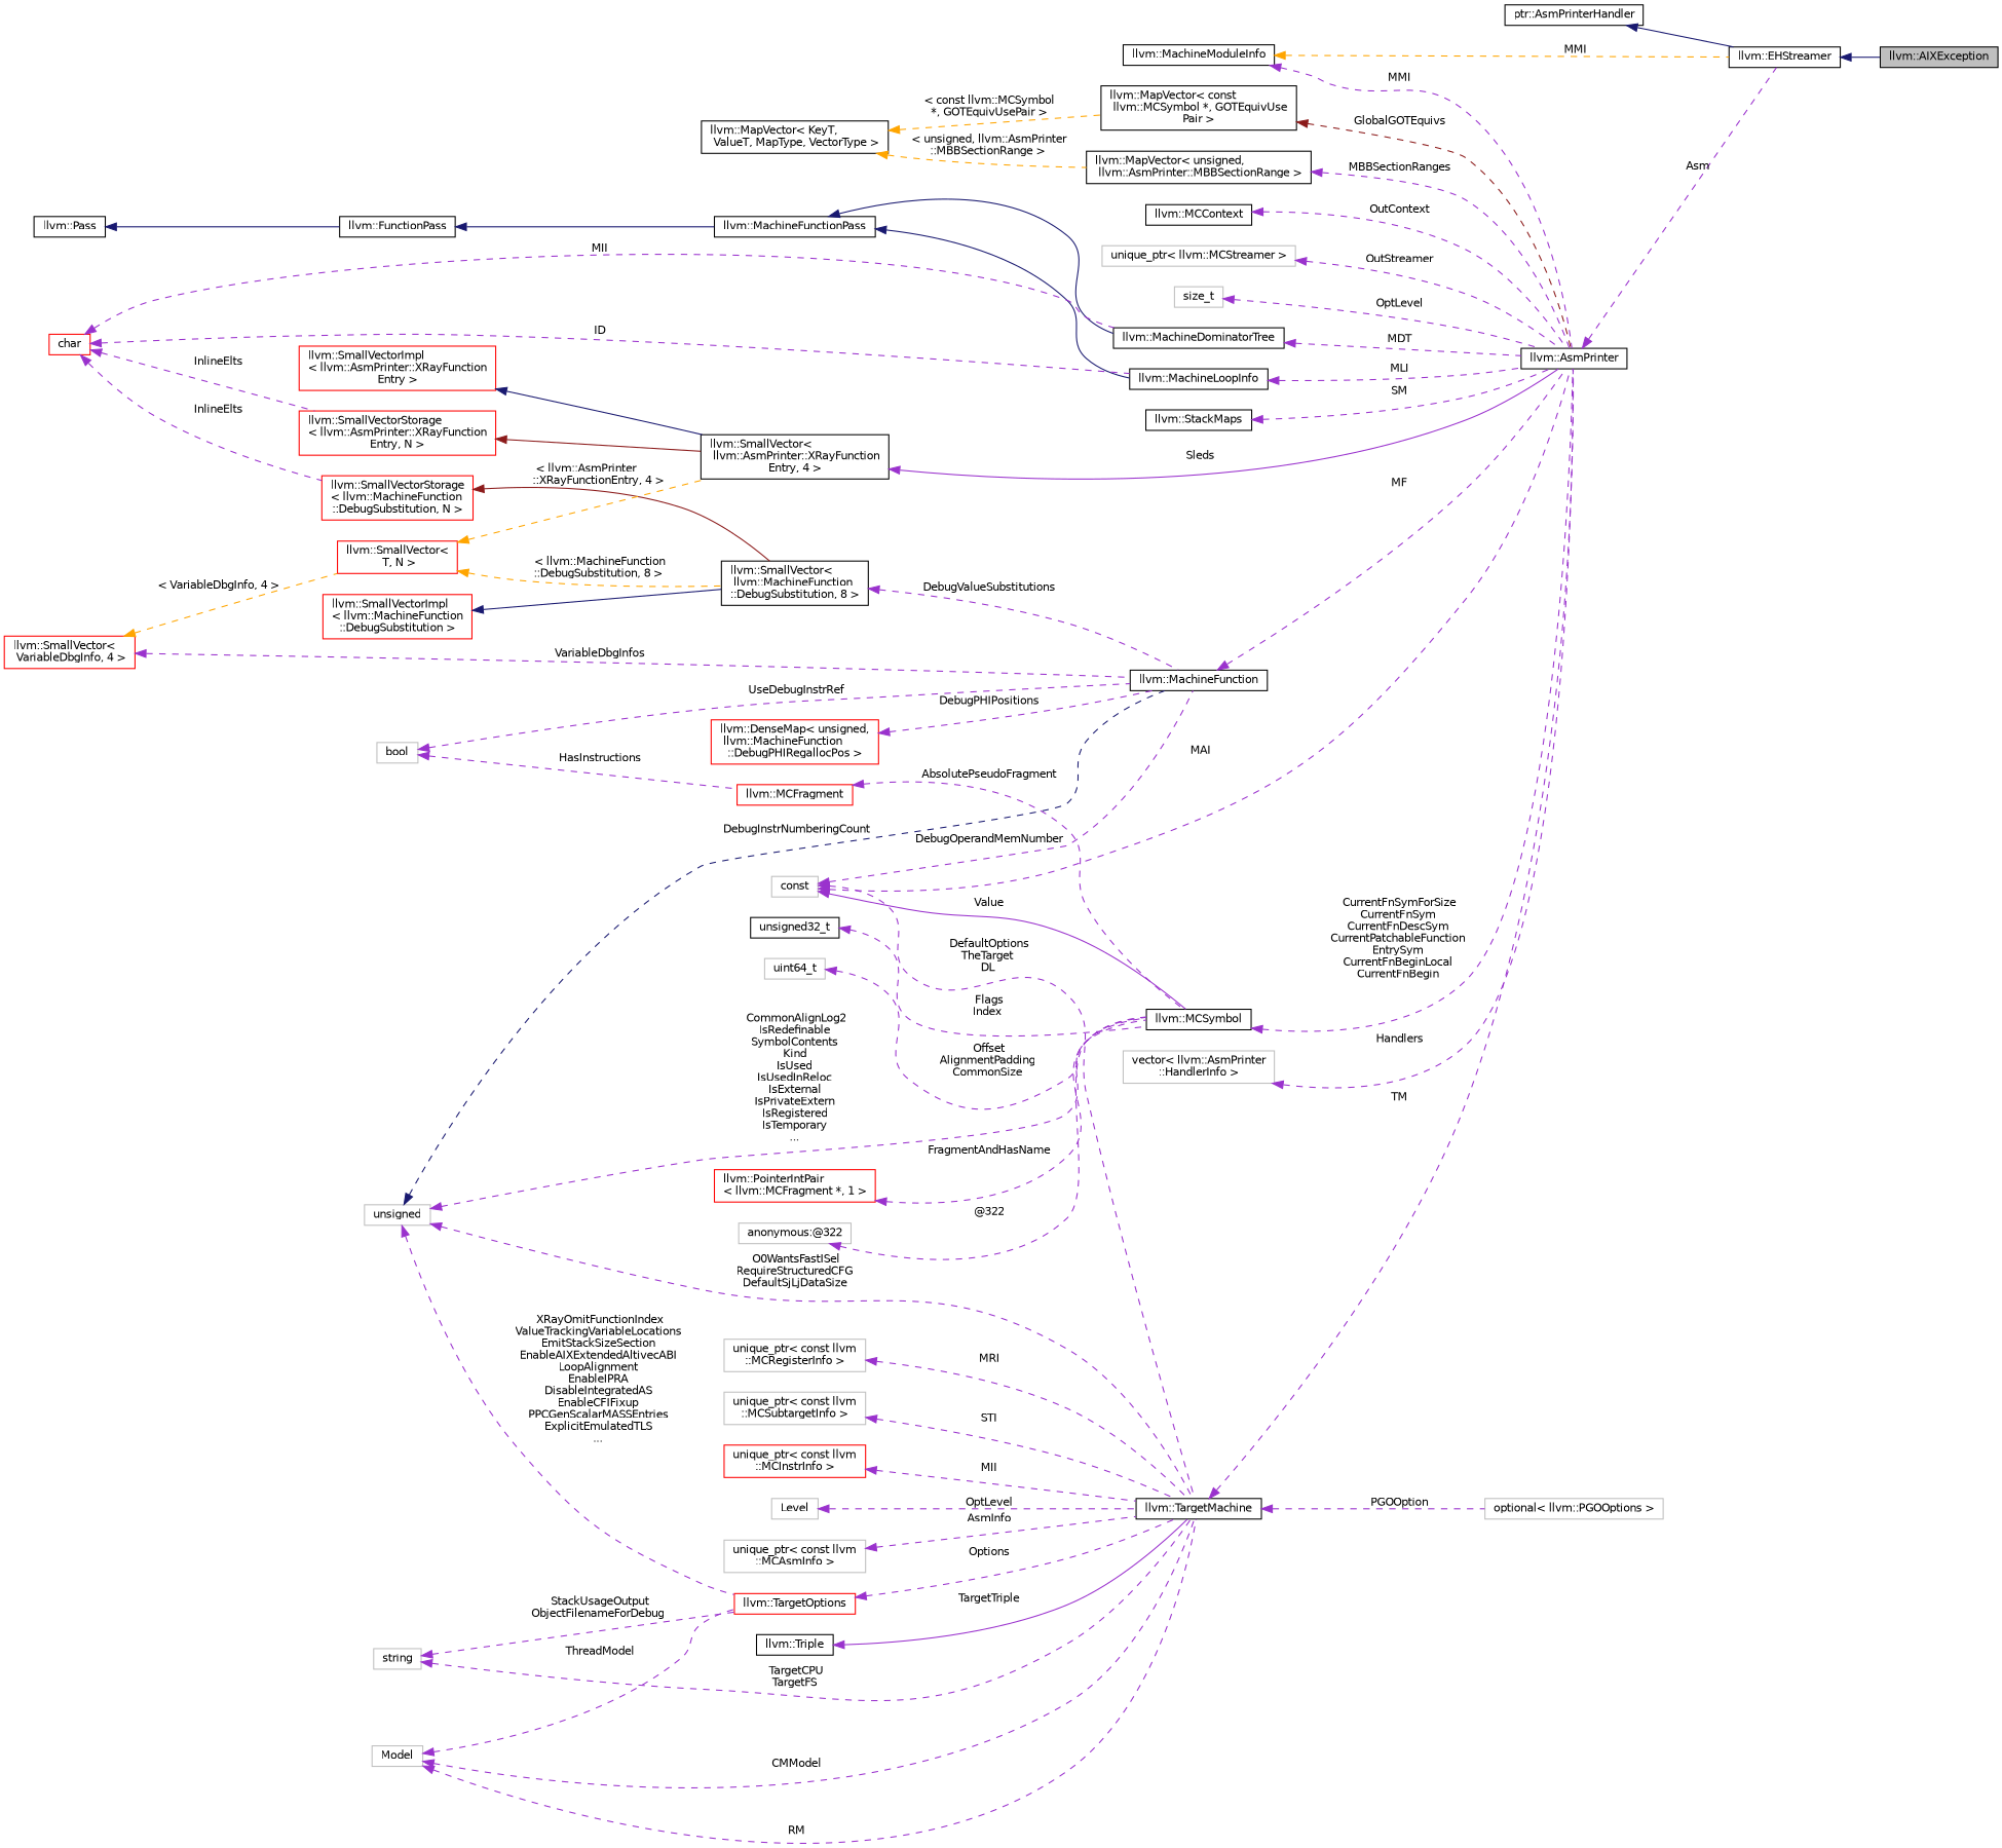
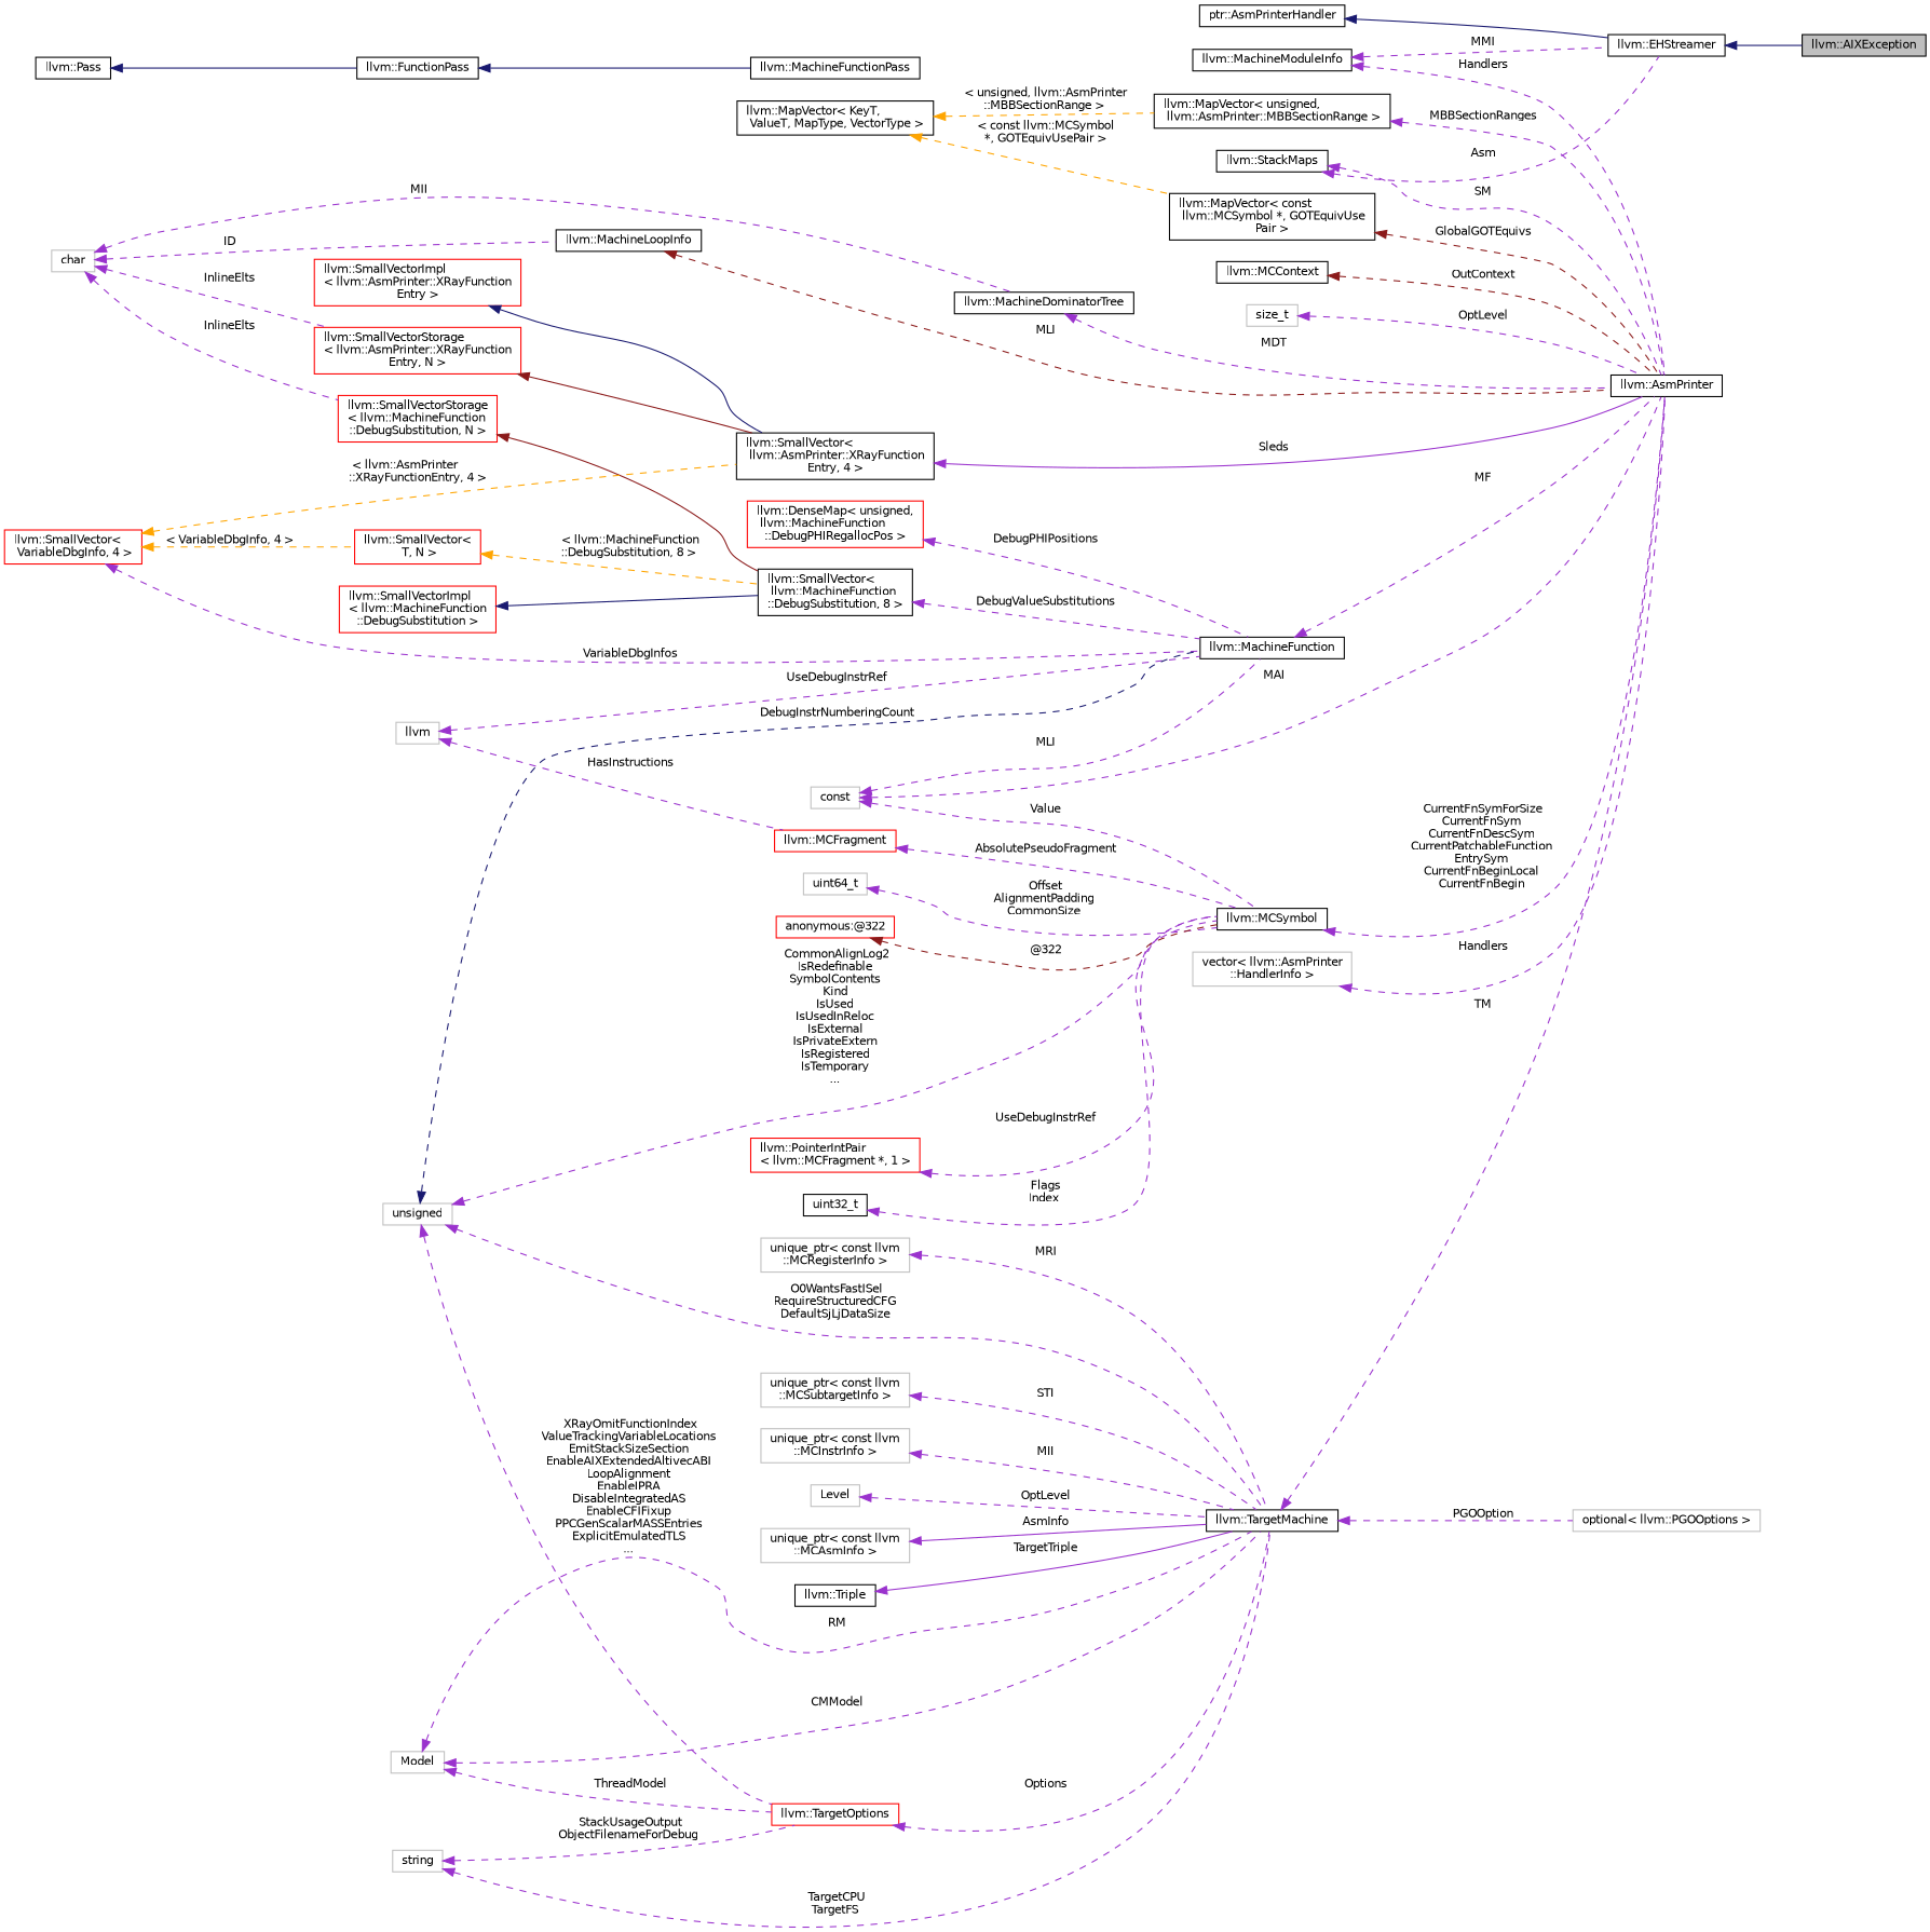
  digraph {
    fontname="DejaVu Sans"
    rankdir=LR
    node [color=black fontname="DejaVu Sans" fontsize=10 shape=record]
    edge [color=darkorchid3 dir=back fontname="DejaVu Sans" fontsize=10 labelfontname=Helvetica labelfontsize=10 style=dashed]
    n1 [fillcolor=grey75 fontcolor=black height=0.2 label="llvm::AIXException" style=filled width=0.4]
    n2 [height=0.2 label="llvm::EHStreamer" width=0.4]
    n3 [height=0.2 label="ptr::AsmPrinterHandler" width=0.4]
    n4 [height=0.2 label="llvm::MachineModuleInfo" width=0.4]
    n5 [height=0.2 label="llvm::AsmPrinter" width=0.4]
    n6 [height=0.2 label="llvm::MachineFunctionPass" width=0.4]
    n7 [height=0.2 label="llvm::MachineLoopInfo" width=0.4]
    n8 [height=0.2 label="llvm::MachineDominatorTree" width=0.4]
    n9 [height=0.2 label="llvm::FunctionPass" width=0.4]
    n10 [height=0.2 label="llvm::Pass" width=0.4]
    n11 [height=0.2 label="llvm::StackMaps" width=0.4]
-   n12 [color=red height=0.2 label=char width=0.4]
+   n12 [color=grey75 height=0.2 label=char width=0.4]
    n13 [color=red height=0.2 label="llvm::SmallVectorStorage\l\< llvm::MachineFunction\l::DebugSubstitution, N \>" width=0.4]
    n14 [color=red height=0.2 label="llvm::SmallVectorStorage\l\< llvm::AsmPrinter::XRayFunction\lEntry, N \>" width=0.4]
    n15 [height=0.2 label="llvm::SmallVector\<\l llvm::MachineFunction\l::DebugSubstitution, 8 \>" width=0.4]
    n16 [height=0.2 label="llvm::SmallVector\<\l llvm::AsmPrinter::XRayFunction\lEntry, 4 \>" width=0.4]
    n17 [height=0.2 label="llvm::MachineFunction" width=0.4]
    n18 [color=red height=0.2 label="llvm::SmallVectorImpl\l\< llvm::MachineFunction\l::DebugSubstitution \>" width=0.4]
    n19 [color=red height=0.2 label="llvm::SmallVector\<\l T, N \>" width=0.4]
    n20 [color=red height=0.2 label="llvm::SmallVector\<\l VariableDbgInfo, 4 \>" width=0.4]
    n21 [color=red height=0.2 label="llvm::DenseMap\< unsigned,\l llvm::MachineFunction\l::DebugPHIRegallocPos \>" width=0.4]
-   n22 [color=grey75 height=0.2 label=bool width=0.4]
+   n22 [color=grey75 height=0.2 label=llvm width=0.4]
    n23 [color=red height=0.2 label="llvm::MCFragment" width=0.4]
    n24 [height=0.2 label="llvm::MCSymbol" width=0.4]
    n25 [color=grey75 height=0.2 label=const width=0.4]
    n26 [height=0.2 label="llvm::TargetMachine" width=0.4]
    n27 [color=grey75 height=0.2 label="optional\< llvm::PGOOptions \>" width=0.4]
    n28 [color=grey75 height=0.2 label=unsigned width=0.4]
    n29 [color=red height=0.2 label="llvm::TargetOptions" width=0.4]
    n30 [color=grey75 height=0.2 label=Model width=0.4]
    n31 [color=grey75 height=0.2 label=string width=0.4]
    n32 [color=grey75 height=0.2 label="unique_ptr\< const llvm\l::MCRegisterInfo \>" width=0.4]
    n33 [color=grey75 height=0.2 label="unique_ptr\< const llvm\l::MCSubtargetInfo \>" width=0.4]
-   n34 [color=red height=0.2 label="unique_ptr\< const llvm\l::MCInstrInfo \>" width=0.4]
+   n34 [color=grey75 height=0.2 label="unique_ptr\< const llvm\l::MCInstrInfo \>" width=0.4]
    n35 [color=grey75 height=0.2 label=Level width=0.4]
    n36 [color=grey75 height=0.2 label="unique_ptr\< const llvm\l::MCAsmInfo \>" width=0.4]
    n37 [height=0.2 label="llvm::Triple" width=0.4]
    n38 [color=red height=0.2 label="llvm::SmallVectorImpl\l\< llvm::AsmPrinter::XRayFunction\lEntry \>" width=0.4]
    n39 [color=grey75 height=0.2 label="vector\< llvm::AsmPrinter\l::HandlerInfo \>" width=0.4]
    n40 [height=0.2 label="llvm::MapVector\< unsigned,\l llvm::AsmPrinter::MBBSectionRange \>" width=0.4]
    n41 [height=0.2 label="llvm::MapVector\< KeyT,\l ValueT, MapType, VectorType \>" width=0.4]
    n42 [height=0.2 label="llvm::MapVector\< const\l llvm::MCSymbol *, GOTEquivUse\lPair \>" width=0.4]
    n43 [color=grey75 height=0.2 label=uint64_t width=0.4]
-   n44 [color=grey75 height=0.2 label="anonymous:@322" width=0.4]
+   n44 [color=red height=0.2 label="anonymous:@322" width=0.4]
    n45 [color=red height=0.2 label="llvm::PointerIntPair\l\< llvm::MCFragment *, 1 \>" width=0.4]
-   n46 [height=0.2 label=unsigned32_t width=0.4]
+   n46 [height=0.2 label=uint32_t width=0.4]
    n47 [height=0.2 label="llvm::MCContext" width=0.4]
-   n48 [color=grey75 height=0.2 label="unique_ptr\< llvm::MCStreamer \>" width=0.4]
    n49 [color=grey75 height=0.2 label=size_t width=0.4]
    n2 -> n1 [color=midnightblue style=solid]
    n3 -> n2 [color=midnightblue style=solid]
-   n4 -> n2 [color=orange label=" MMI"]
-   n4 -> n5 [label=" MMI"]
-   n5 -> n2 [label=" Asm"]
-   n6 -> n7 [color=midnightblue style=solid]
-   n6 -> n8 [color=midnightblue style=solid]
-   n7 -> n5 [label=" MLI"]
+   n4 -> n2 [label=" MMI"]
+   n4 -> n5 [label=" Handlers"]
+   n11 -> n2 [label=" Asm"]
+   n7 -> n5 [color=firebrick4 label=" MLI"]
    n8 -> n5 [label=" MDT"]
    n9 -> n6 [color=midnightblue style=solid]
    n10 -> n9 [color=midnightblue style=solid]
    n11 -> n5 [label=" SM"]
    n12 -> n7 [label=" ID"]
    n12 -> n8 [label=" MII"]
    n12 -> n13 [label=" InlineElts"]
    n12 -> n14 [label=" InlineElts"]
    n13 -> n15 [color=firebrick4 style=solid]
    n14 -> n16 [color=firebrick4 style=solid]
    n15 -> n17 [label=" DebugValueSubstitutions"]
    n16 -> n5 [label=" Sleds" style=solid]
    n17 -> n5 [label=" MF"]
    n18 -> n15 [color=midnightblue style=solid]
    n19 -> n15 [color=orange label=" \< llvm::MachineFunction\l::DebugSubstitution, 8 \>"]
-   n19 -> n16 [color=orange label=" \< llvm::AsmPrinter\l::XRayFunctionEntry, 4 \>"]
+   n20 -> n16 [color=orange label=" \< llvm::AsmPrinter\l::XRayFunctionEntry, 4 \>"]
    n20 -> n17 [label=" VariableDbgInfos"]
    n20 -> n19 [color=orange label=" \< VariableDbgInfo, 4 \>"]
    n21 -> n17 [label=" DebugPHIPositions"]
    n22 -> n17 [label=" UseDebugInstrRef"]
    n22 -> n23 [label=" HasInstructions"]
    n23 -> n24 [label=" AbsolutePseudoFragment"]
    n24 -> n5 [label=" CurrentFnSymForSize\nCurrentFnSym\nCurrentFnDescSym\nCurrentPatchableFunction\lEntrySym\nCurrentFnBeginLocal\nCurrentFnBegin"]
    n25 -> n5 [label=" MAI"]
-   n25 -> n17 [label=" DebugOperandMemNumber"]
-   n25 -> n24 [label=" Value" style=solid]
-   n25 -> n26 [label=" DefaultOptions\nTheTarget\nDL"]
+   n25 -> n17 [label=" MLI"]
+   n25 -> n24 [label=" Value"]
    n26 -> n5 [label=" TM"]
    n26 -> n27 [label=" PGOOption"]
    n28 -> n17 [color=midnightblue label=" DebugInstrNumberingCount"]
    n28 -> n24 [label=" CommonAlignLog2\nIsRedefinable\nSymbolContents\nKind\nIsUsed\nIsUsedInReloc\nIsExternal\nIsPrivateExtern\nIsRegistered\nIsTemporary\n..."]
    n28 -> n26 [label=" O0WantsFastISel\nRequireStructuredCFG\nDefaultSjLjDataSize"]
    n28 -> n29 [label=" XRayOmitFunctionIndex\nValueTrackingVariableLocations\nEmitStackSizeSection\nEnableAIXExtendedAltivecABI\nLoopAlignment\nEnableIPRA\nDisableIntegratedAS\nEnableCFIFixup\nPPCGenScalarMASSEntries\nExplicitEmulatedTLS\n..."]
    n29 -> n26 [label=" Options"]
    n30 -> n26 [label=" RM"]
    n30 -> n26 [label=" CMModel"]
    n30 -> n29 [label=" ThreadModel"]
    n31 -> n26 [label=" TargetCPU\nTargetFS"]
    n31 -> n29 [label=" StackUsageOutput\nObjectFilenameForDebug"]
    n32 -> n26 [label=" MRI"]
    n33 -> n26 [label=" STI"]
    n34 -> n26 [label=" MII"]
    n35 -> n26 [label=" OptLevel"]
-   n36 -> n26 [label=" AsmInfo"]
+   n36 -> n26 [label=" AsmInfo" style=solid]
    n37 -> n26 [label=" TargetTriple" style=solid]
    n38 -> n16 [color=midnightblue style=solid]
    n39 -> n5 [label=" Handlers"]
    n40 -> n5 [label=" MBBSectionRanges"]
    n41 -> n40 [color=orange label=" \< unsigned, llvm::AsmPrinter\l::MBBSectionRange \>"]
    n41 -> n42 [color=orange label=" \< const llvm::MCSymbol\l *, GOTEquivUsePair \>"]
    n42 -> n5 [color=firebrick4 label=" GlobalGOTEquivs"]
    n43 -> n24 [label=" Offset\nAlignmentPadding\nCommonSize"]
-   n44 -> n24 [label=" @322"]
-   n45 -> n24 [label=" FragmentAndHasName"]
+   n44 -> n24 [color=firebrick4 label=" @322"]
+   n45 -> n24 [label=" UseDebugInstrRef"]
    n46 -> n24 [label=" Flags\nIndex"]
-   n47 -> n5 [label=" OutContext"]
-   n48 -> n5 [label=" OutStreamer"]
+   n47 -> n5 [color=firebrick4 label=" OutContext"]
    n49 -> n5 [label=" OptLevel"]
  }
